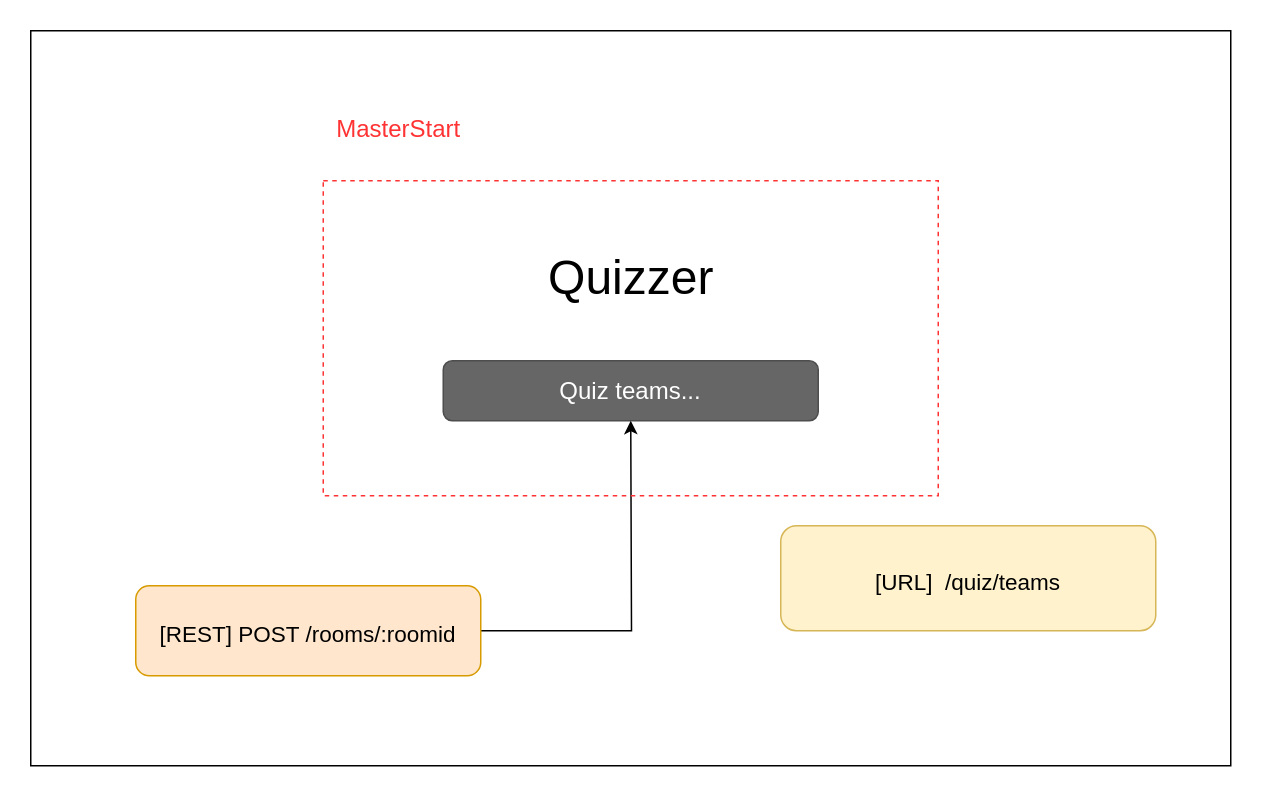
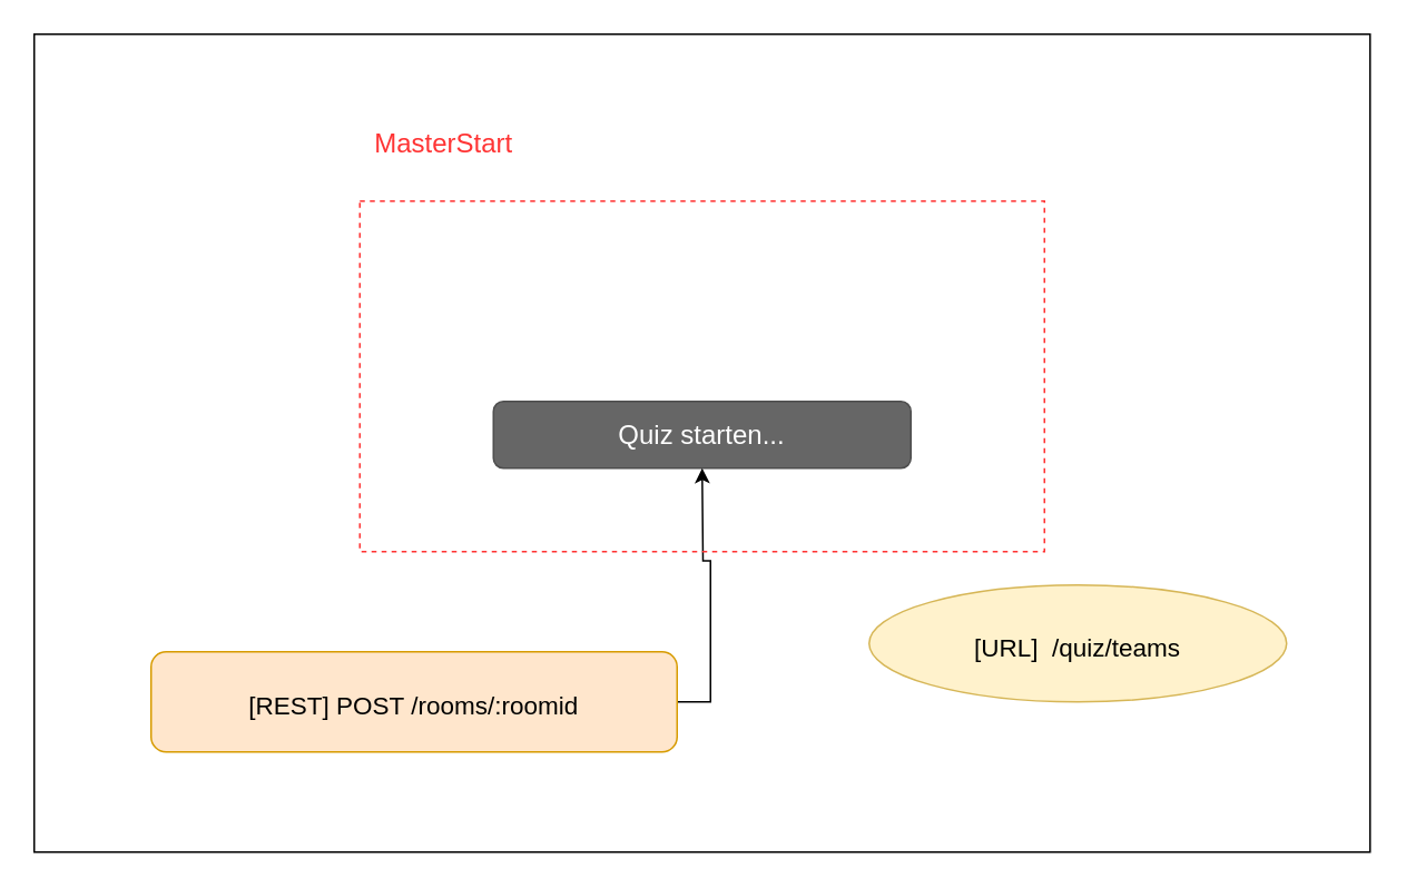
  <mxCell id="0" />
  <mxCell id="1" parent="0" />
  <mxCell id="2" value="" style="rounded=0;whiteSpace=wrap;html=1;strokeColor=#000000;fillColor=#ffffff;fontSize=20;movable=0;resizable=0;rotatable=0;deletable=0;editable=0;connectable=0;" vertex="1" parent="1"><mxGeometry x="20" y="20" width="800" height="490" as="geometry" /></mxCell>
- <mxCell id="3" value="&lt;font style=&quot;font-size: 32px&quot;&gt;Quizzer&lt;/font&gt;" style="text;html=1;resizable=0;autosize=1;align=center;verticalAlign=middle;points=[];fillColor=none;strokeColor=none;rounded=0;fontSize=20;" vertex="1" parent="1"><mxGeometry x="355" y="170" width="130" height="30" as="geometry" /></mxCell>
- <mxCell id="4" value="&lt;font style=&quot;font-size: 16px&quot;&gt;Quiz teams...&lt;/font&gt;" style="rounded=1;html=1;shadow=0;dashed=0;whiteSpace=wrap;fontSize=10;fillColor=#666666;align=center;strokeColor=#4D4D4D;fontColor=#ffffff;" vertex="1" parent="1"><mxGeometry x="295" y="240" width="250" height="40" as="geometry" /></mxCell>
- <mxCell id="5" value="&lt;font style=&quot;font-size: 15px&quot;&gt;[URL]&amp;nbsp; /quiz/teams&lt;/font&gt;" style="rounded=1;whiteSpace=wrap;html=1;labelBackgroundColor=none;strokeColor=#d6b656;fillColor=#fff2cc;fontSize=21;" vertex="1" parent="1"><mxGeometry x="520" y="350" width="250" height="70" as="geometry" /></mxCell>
+ <mxCell id="4" value="&lt;font style=&quot;font-size: 16px&quot;&gt;Quiz starten...&lt;/font&gt;" style="rounded=1;html=1;shadow=0;dashed=0;whiteSpace=wrap;fontSize=10;fillColor=#666666;align=center;strokeColor=#4D4D4D;fontColor=#ffffff;" vertex="1" parent="1"><mxGeometry x="295" y="240" width="250" height="40" as="geometry" /></mxCell>
+ <mxCell id="5" value="&lt;font style=&quot;font-size: 15px&quot;&gt;[URL]&amp;nbsp; /quiz/teams&lt;/font&gt;" style="ellipse;whiteSpace=wrap;html=1;labelBackgroundColor=none;strokeColor=#d6b656;fillColor=#fff2cc;fontSize=21;" vertex="1" parent="1"><mxGeometry x="520" y="350" width="250" height="70" as="geometry" /></mxCell>
  <mxCell id="6" style="edgeStyle=orthogonalEdgeStyle;rounded=0;orthogonalLoop=1;jettySize=auto;html=1;fontSize=21;" edge="1" parent="1" source="7"><mxGeometry relative="1" as="geometry"><mxPoint x="420" y="280" as="targetPoint" /></mxGeometry></mxCell>
- <mxCell id="7" value="&lt;font style=&quot;font-size: 15px&quot;&gt;[REST] POST /rooms/:roomid&lt;/font&gt;" style="rounded=1;whiteSpace=wrap;html=1;labelBackgroundColor=none;strokeColor=#d79b00;fillColor=#ffe6cc;fontSize=21;" vertex="1" parent="1"><mxGeometry x="90" y="390" width="230" height="60" as="geometry" /></mxCell>
+ <mxCell id="7" value="&lt;font style=&quot;font-size: 15px&quot;&gt;[REST] POST /rooms/:roomid&lt;/font&gt;" style="rounded=1;whiteSpace=wrap;html=1;labelBackgroundColor=none;strokeColor=#d79b00;fillColor=#ffe6cc;fontSize=21;" vertex="1" parent="1"><mxGeometry x="90" y="390" width="315" height="60" as="geometry" /></mxCell>
  <mxCell id="8" value="" style="rounded=0;whiteSpace=wrap;html=1;labelBackgroundColor=none;fontSize=21;fillColor=none;dashed=1;strokeColor=#FF3333;" vertex="1" parent="1"><mxGeometry x="215" y="120" width="410" height="210" as="geometry" /></mxCell>
  <mxCell id="9" value="MasterStart" style="text;html=1;resizable=0;autosize=1;align=center;verticalAlign=middle;points=[];fillColor=none;strokeColor=none;rounded=0;dashed=1;labelBackgroundColor=none;fontSize=16;fontColor=#FF3333;" vertex="1" parent="1"><mxGeometry x="215" y="75" width="100" height="20" as="geometry" /></mxCell>
